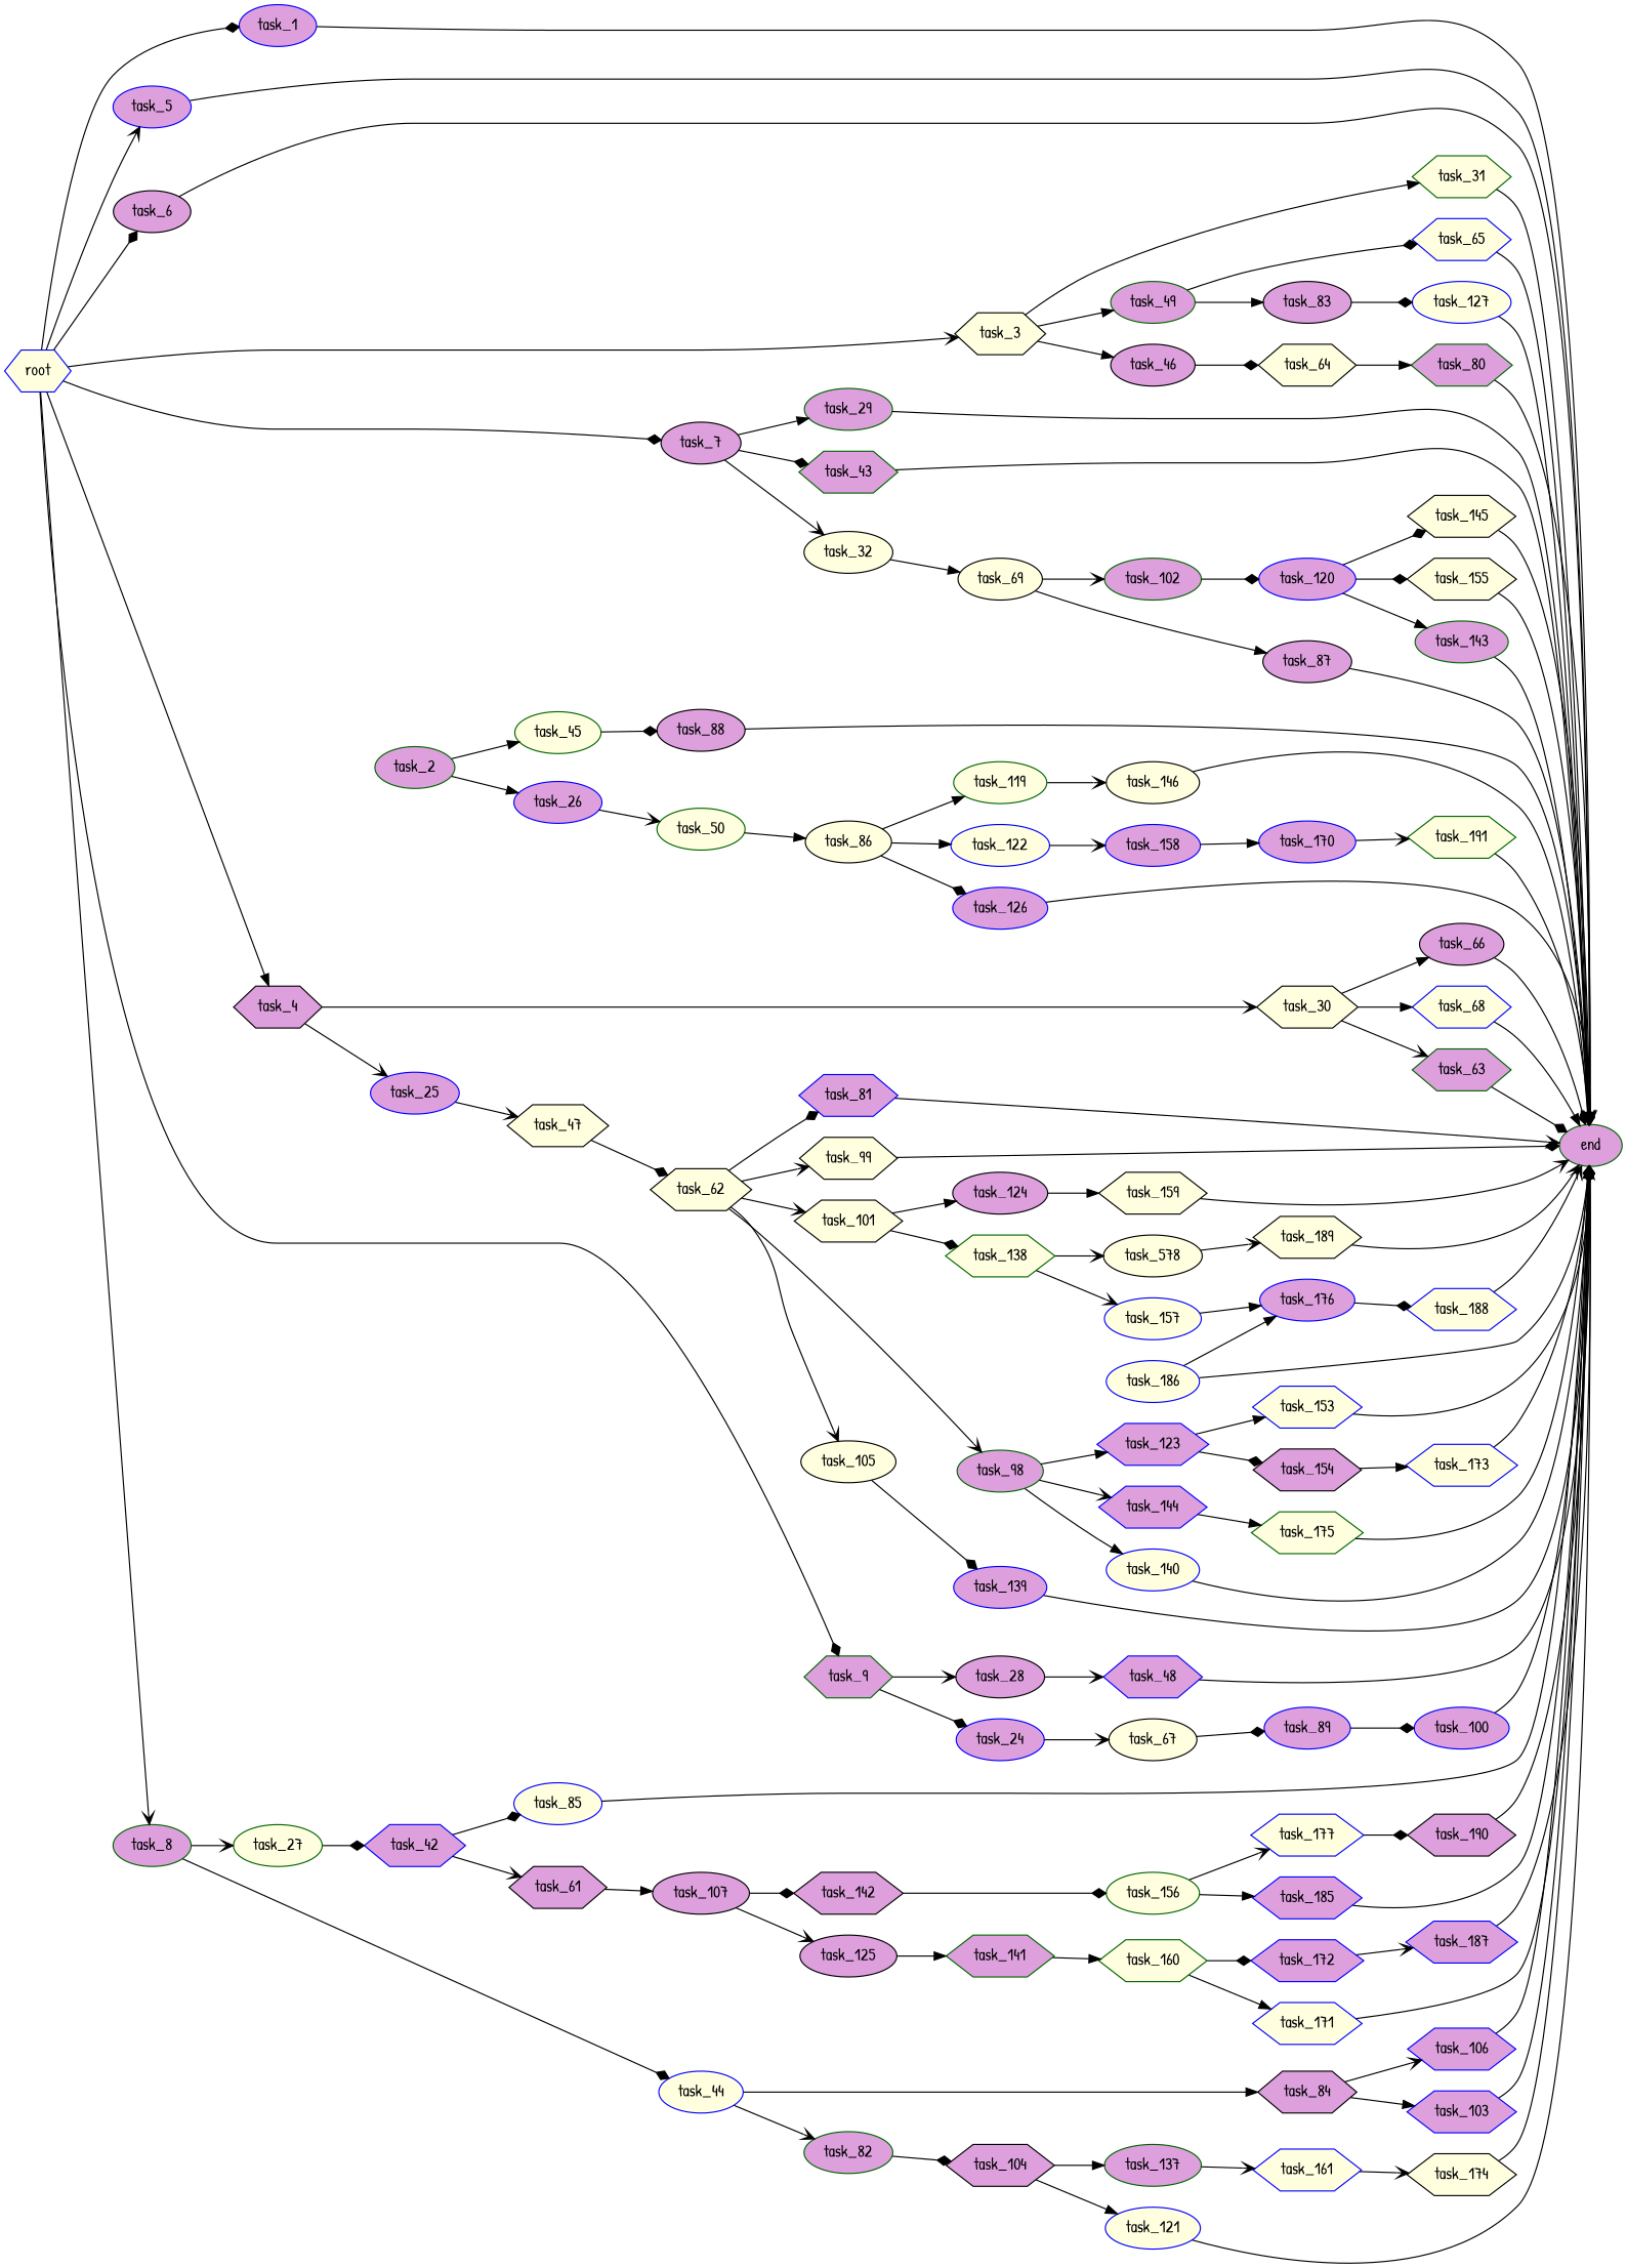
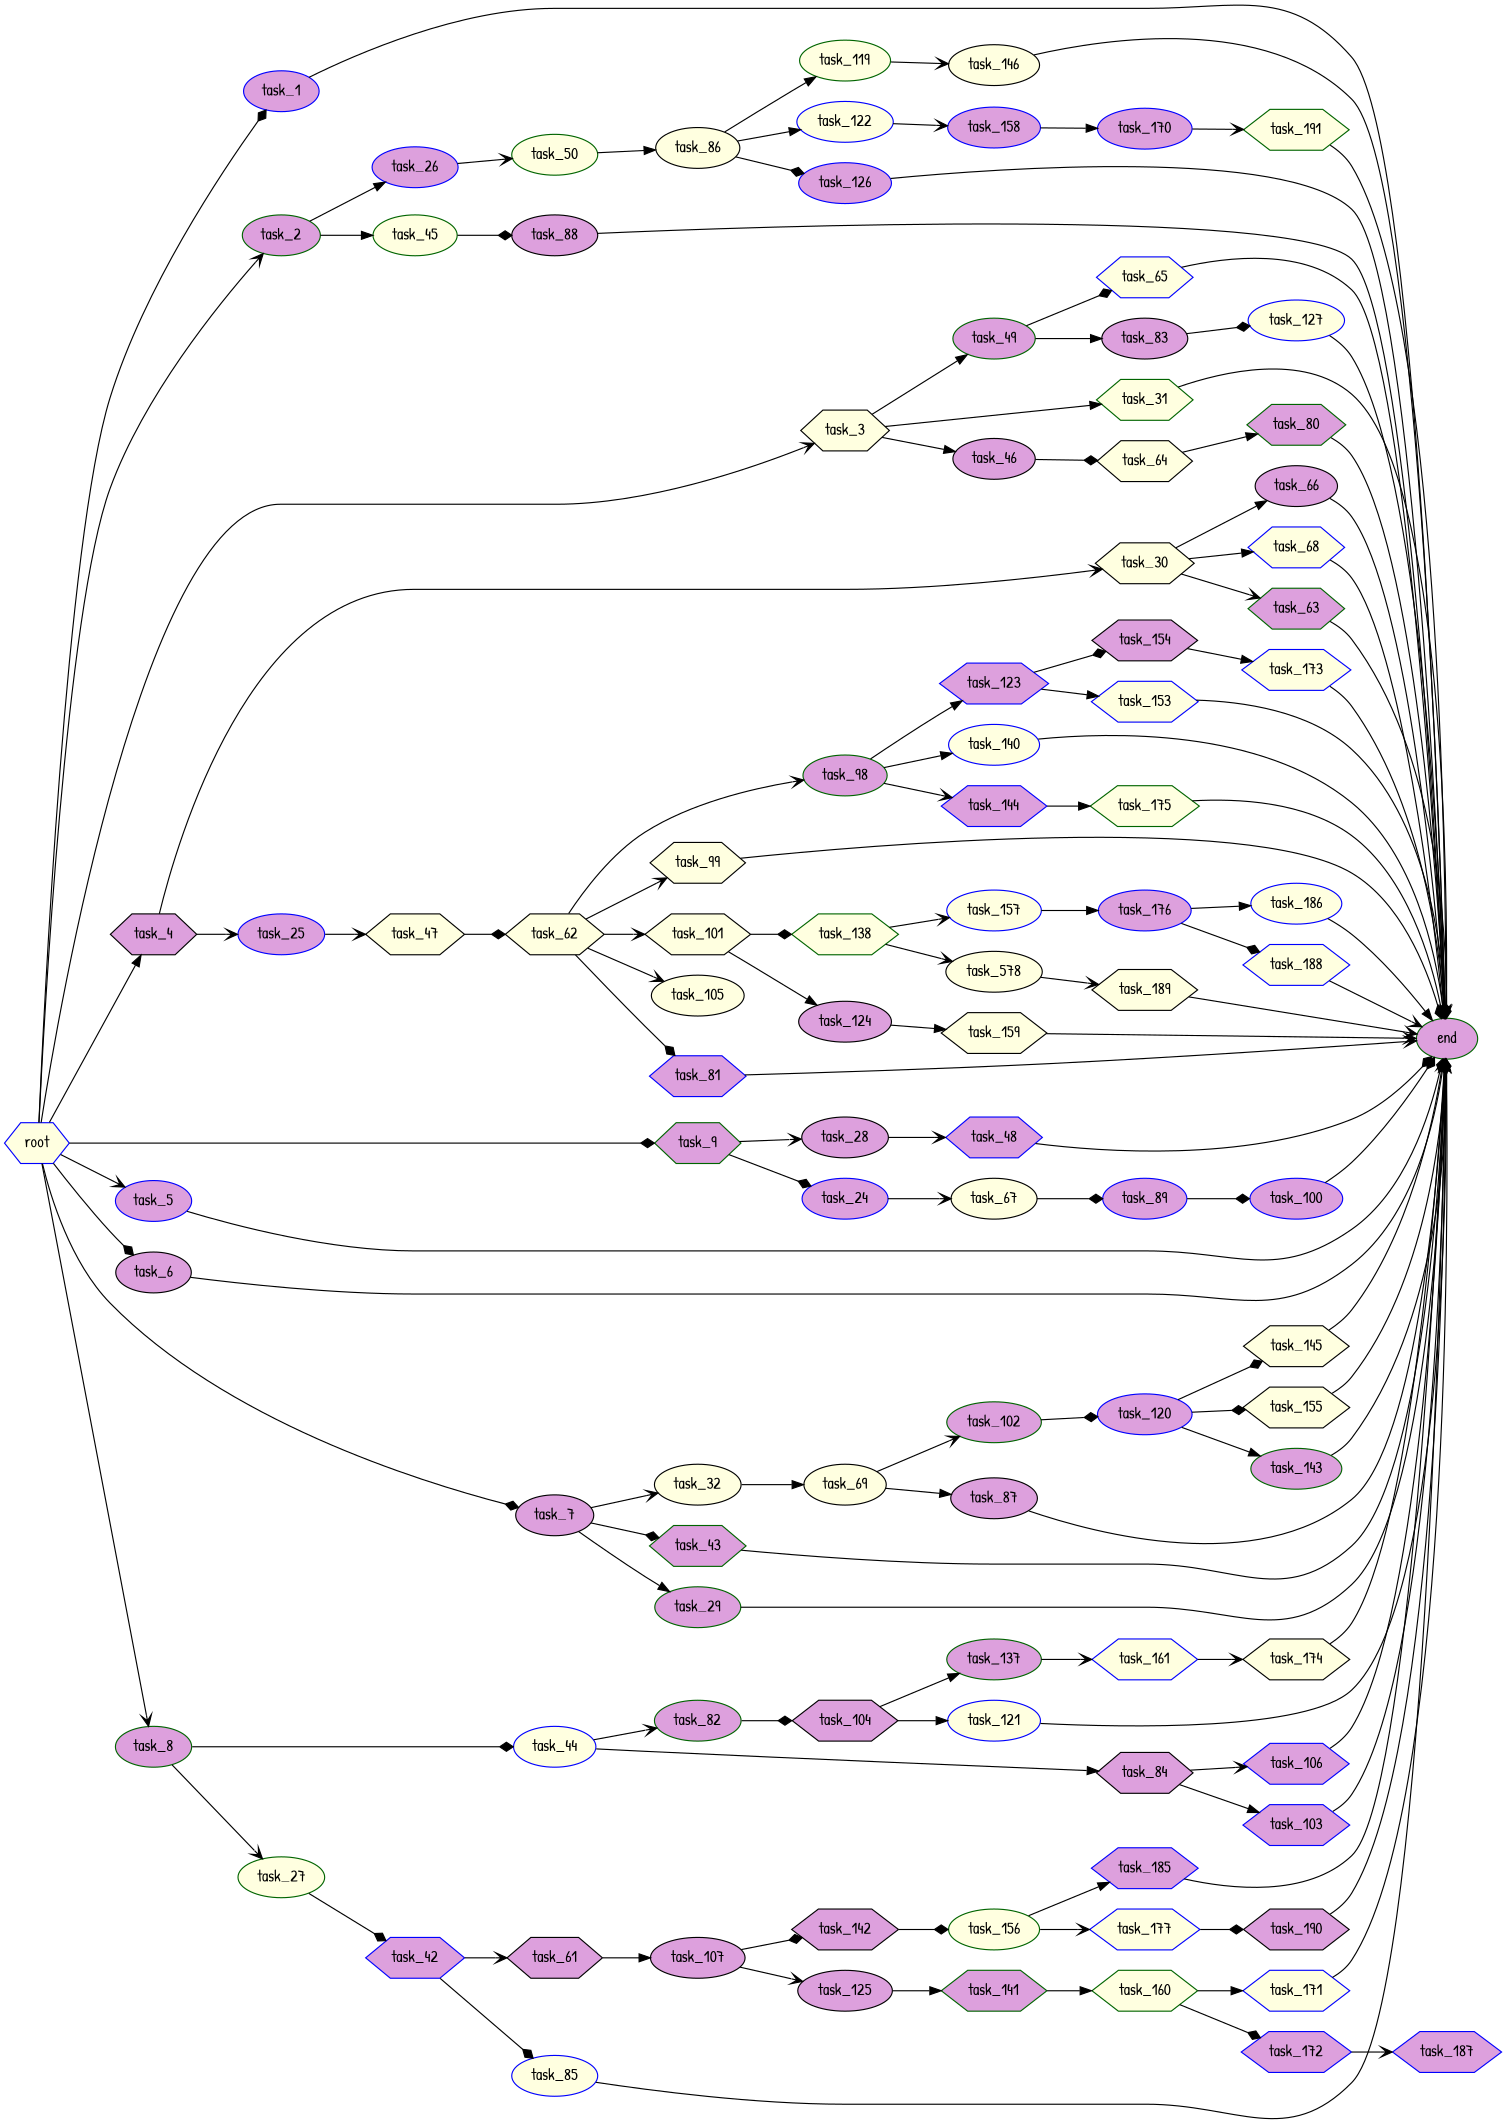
  digraph {
    fontname="Patrick Hand"
    rankdir=LR
    node [color=blue fillcolor=plum fontname="Patrick Hand" shape=ellipse style=filled]
    edge [arrowhead=diamond fontname="Patrick Hand"]
    root [fillcolor=lightyellow shape=hexagon]
    task_1
    task_2 [color=darkgreen]
    task_3 [color=black fillcolor=lightyellow shape=hexagon]
    task_4 [color=black shape=hexagon]
    task_5
    task_6 [color=black]
    task_7 [color=black]
    task_8 [color=darkgreen]
    task_9 [color=darkgreen shape=hexagon]
    end [color=darkgreen]
    task_26
    task_45 [color=darkgreen fillcolor=lightyellow]
    task_31 [color=darkgreen fillcolor=lightyellow shape=hexagon]
    task_46 [color=black]
    task_49 [color=darkgreen]
    task_25
    task_30 [color=black fillcolor=lightyellow shape=hexagon]
    task_29 [color=darkgreen]
    task_32 [color=black fillcolor=lightyellow]
    task_43 [color=darkgreen shape=hexagon]
    task_27 [color=darkgreen fillcolor=lightyellow]
    task_44 [fillcolor=lightyellow]
    task_24
    task_28 [color=black]
    task_50 [color=darkgreen fillcolor=lightyellow]
    task_88 [color=black]
    task_64 [color=black fillcolor=lightyellow shape=hexagon]
    task_65 [fillcolor=lightyellow shape=hexagon]
    task_83 [color=black]
    task_47 [color=black fillcolor=lightyellow shape=hexagon]
    task_63 [color=darkgreen shape=hexagon]
    task_66 [color=black]
    task_68 [fillcolor=lightyellow shape=hexagon]
    task_69 [color=black fillcolor=lightyellow]
    task_42 [shape=hexagon]
    task_82 [color=darkgreen]
    task_84 [color=black shape=hexagon]
    task_67 [color=black fillcolor=lightyellow]
    task_48 [shape=hexagon]
    task_89
    task_62 [color=black fillcolor=lightyellow shape=hexagon]
    task_86 [color=black fillcolor=lightyellow]
    task_61 [color=black shape=hexagon]
    task_85 [fillcolor=lightyellow]
    task_87 [color=black]
    task_102 [color=darkgreen]
    task_107 [color=black]
    task_104 [color=black shape=hexagon]
    task_103 [shape=hexagon]
    task_106 [shape=hexagon]
    task_80 [color=darkgreen shape=hexagon]
    task_81 [shape=hexagon]
    task_98 [color=darkgreen]
    task_99 [color=black fillcolor=lightyellow shape=hexagon]
    task_101 [color=black fillcolor=lightyellow shape=hexagon]
    task_105 [color=black fillcolor=lightyellow]
    task_127 [fillcolor=lightyellow]
    task_119 [color=darkgreen fillcolor=lightyellow]
    task_122 [fillcolor=lightyellow]
    task_126
    task_125 [color=black]
    task_142 [color=black shape=hexagon]
    task_123 [shape=hexagon]
    task_140 [fillcolor=lightyellow]
    task_144 [shape=hexagon]
    task_124 [color=black]
    task_138 [color=darkgreen fillcolor=lightyellow shape=hexagon]
-   task_139
    task_100
    task_120
    task_121 [fillcolor=lightyellow]
    task_137 [color=darkgreen]
    task_146 [color=black fillcolor=lightyellow]
    task_158
    task_153 [fillcolor=lightyellow shape=hexagon]
    task_154 [color=black shape=hexagon]
    task_175 [color=darkgreen fillcolor=lightyellow shape=hexagon]
    task_159 [color=black fillcolor=lightyellow shape=hexagon]
    task_157 [fillcolor=lightyellow]
    n81 [color=black fillcolor=lightyellow label=task_578]
    task_143 [color=darkgreen]
    task_145 [color=black fillcolor=lightyellow shape=hexagon]
    task_155 [color=black fillcolor=lightyellow shape=hexagon]
    task_161 [fillcolor=lightyellow shape=hexagon]
    task_141 [color=darkgreen shape=hexagon]
    task_156 [color=darkgreen fillcolor=lightyellow]
    task_170
    task_173 [fillcolor=lightyellow shape=hexagon]
    task_160 [color=darkgreen fillcolor=lightyellow shape=hexagon]
    task_174 [color=black fillcolor=lightyellow shape=hexagon]
    task_176
    task_189 [color=black fillcolor=lightyellow shape=hexagon]
    task_171 [fillcolor=lightyellow shape=hexagon]
    task_172 [shape=hexagon]
    task_177 [fillcolor=lightyellow shape=hexagon]
    task_185 [shape=hexagon]
    task_190 [color=black shape=hexagon]
    task_186 [fillcolor=lightyellow]
    task_188 [fillcolor=lightyellow shape=hexagon]
    task_191 [color=darkgreen fillcolor=lightyellow shape=hexagon]
    task_187 [shape=hexagon]
    root -> task_1
+   root -> task_2 [arrowhead=vee]
    root -> task_3 [arrowhead=vee]
    root -> task_4 [arrowhead=normal]
    root -> task_5 [arrowhead=vee]
    root -> task_6
    root -> task_7
    root -> task_8 [arrowhead=vee]
    root -> task_9
    task_1 -> end [arrowhead=vee]
    task_2 -> task_26 [arrowhead=normal]
    task_2 -> task_45 [arrowhead=normal]
    task_3 -> task_31 [arrowhead=normal]
    task_3 -> task_46 [arrowhead=normal]
    task_3 -> task_49 [arrowhead=normal]
    task_4 -> task_25 [arrowhead=vee]
    task_4 -> task_30 [arrowhead=vee]
    task_5 -> end
    task_6 -> end [arrowhead=normal]
    task_7 -> task_29 [arrowhead=normal]
    task_7 -> task_32 [arrowhead=vee]
    task_7 -> task_43
    task_8 -> task_27 [arrowhead=vee]
    task_8 -> task_44
    task_9 -> task_24
    task_9 -> task_28 [arrowhead=vee]
    task_26 -> task_50 [arrowhead=vee]
    task_45 -> task_88
    task_31 -> end [arrowhead=normal]
    task_46 -> task_64
    task_49 -> task_65
    task_49 -> task_83 [arrowhead=normal]
    task_25 -> task_47 [arrowhead=vee]
    task_30 -> task_63 [arrowhead=vee]
    task_30 -> task_66 [arrowhead=normal]
    task_30 -> task_68 [arrowhead=normal]
    task_29 -> end [arrowhead=vee]
    task_32 -> task_69 [arrowhead=normal]
    task_43 -> end
    task_27 -> task_42
    task_44 -> task_82 [arrowhead=vee]
    task_44 -> task_84 [arrowhead=normal]
    task_24 -> task_67 [arrowhead=vee]
    task_28 -> task_48 [arrowhead=vee]
    task_50 -> task_86 [arrowhead=normal]
    task_88 -> end
    task_64 -> task_80 [arrowhead=normal]
    task_65 -> end [arrowhead=vee]
    task_83 -> task_127
    task_47 -> task_62
    task_63 -> end
    task_66 -> end
    task_68 -> end [arrowhead=normal]
    task_69 -> task_87 [arrowhead=normal]
    task_69 -> task_102 [arrowhead=vee]
    task_42 -> task_61 [arrowhead=vee]
    task_42 -> task_85
    task_82 -> task_104
    task_84 -> task_103 [arrowhead=normal]
    task_84 -> task_106 [arrowhead=vee]
    task_67 -> task_89
    task_48 -> end
    task_89 -> task_100
    task_62 -> task_81
    task_62 -> task_98 [arrowhead=vee]
    task_62 -> task_99 [arrowhead=vee]
    task_62 -> task_101 [arrowhead=vee]
    task_62 -> task_105 [arrowhead=vee]
    task_86 -> task_119 [arrowhead=normal]
    task_86 -> task_122 [arrowhead=normal]
    task_86 -> task_126
    task_61 -> task_107 [arrowhead=normal]
    task_85 -> end [arrowhead=normal]
    task_87 -> end [arrowhead=vee]
    task_102 -> task_120
    task_107 -> task_125 [arrowhead=vee]
    task_107 -> task_142
    task_104 -> task_121 [arrowhead=normal]
    task_104 -> task_137 [arrowhead=normal]
    task_103 -> end [arrowhead=normal]
    task_106 -> end [arrowhead=vee]
    task_80 -> end
    task_81 -> end [arrowhead=vee]
    task_98 -> task_123 [arrowhead=normal]
    task_98 -> task_140 [arrowhead=normal]
    task_98 -> task_144 [arrowhead=vee]
    task_99 -> end
    task_101 -> task_124 [arrowhead=normal]
    task_101 -> task_138
-   task_105 -> task_139
    task_127 -> end
    task_119 -> task_146 [arrowhead=vee]
    task_122 -> task_158 [arrowhead=vee]
    task_126 -> end [arrowhead=vee]
    task_125 -> task_141 [arrowhead=normal]
    task_142 -> task_156
    task_123 -> task_153 [arrowhead=normal]
    task_123 -> task_154
    task_140 -> end
    task_144 -> task_175 [arrowhead=normal]
    task_124 -> task_159 [arrowhead=normal]
    task_138 -> task_157 [arrowhead=vee]
    task_138 -> n81 [arrowhead=vee]
-   task_139 -> end [arrowhead=normal]
    task_100 -> end
    task_120 -> task_143 [arrowhead=normal]
    task_120 -> task_145
    task_120 -> task_155
    task_121 -> end
    task_137 -> task_161 [arrowhead=vee]
    task_146 -> end [arrowhead=vee]
    task_158 -> task_170 [arrowhead=normal]
    task_153 -> end [arrowhead=normal]
    task_154 -> task_173 [arrowhead=normal]
    task_175 -> end
    task_159 -> end [arrowhead=vee]
    task_157 -> task_176 [arrowhead=normal]
    n81 -> task_189 [arrowhead=vee]
    task_143 -> end [arrowhead=normal]
    task_145 -> end [arrowhead=vee]
    task_155 -> end [arrowhead=vee]
    task_161 -> task_174 [arrowhead=vee]
    task_141 -> task_160 [arrowhead=normal]
    task_156 -> task_177 [arrowhead=vee]
    task_156 -> task_185 [arrowhead=normal]
    task_170 -> task_191 [arrowhead=vee]
    task_173 -> end
    task_160 -> task_171 [arrowhead=normal]
    task_160 -> task_172
    task_174 -> end
-   task_186 -> task_176 [arrowhead=normal]
+   task_176 -> task_186 [arrowhead=normal]
    task_176 -> task_188
    task_189 -> end [arrowhead=vee]
    task_171 -> end
    task_172 -> task_187 [arrowhead=vee]
    task_177 -> task_190
    task_185 -> end
    task_190 -> end [arrowhead=normal]
    task_186 -> end [arrowhead=normal]
    task_188 -> end [arrowhead=vee]
    task_191 -> end [arrowhead=vee]
-   task_187 -> end
  }
